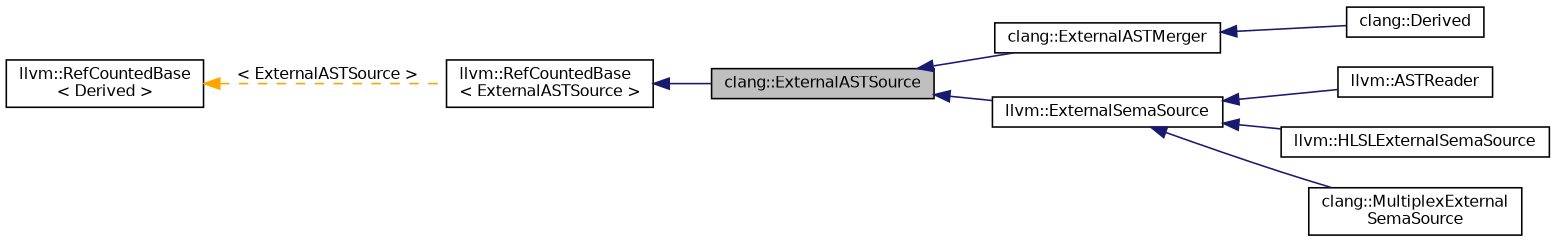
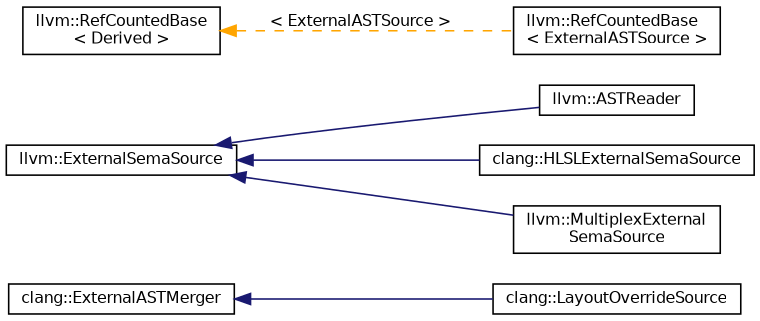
  digraph {
    rankdir=LR
    node [color=black fontname=Helvetica fontsize=10 shape=record]
    edge [color=midnightblue dir=back fontname=Helvetica fontsize=10 labelfontname=Helvetica labelfontsize=10 style=solid]
-   n1 [fillcolor=grey75 fontcolor=black height=0.2 label="clang::ExternalASTSource" style=filled width=0.4]
    n2 [height=0.2 label="clang::ExternalASTMerger" width=0.4]
    n3 [height=0.2 label="llvm::ExternalSemaSource" width=0.4]
-   n4 [height=0.2 label="clang::Derived" width=0.4]
+   n4 [height=0.2 label="clang::LayoutOverrideSource" width=0.4]
    n5 [height=0.2 label="llvm::ASTReader" width=0.4]
-   n6 [height=0.2 label="llvm::HLSLExternalSemaSource" width=0.4]
-   n7 [height=0.2 label="clang::MultiplexExternal\lSemaSource" width=0.4]
+   n6 [height=0.2 label="clang::HLSLExternalSemaSource" width=0.4]
+   n7 [height=0.2 label="llvm::MultiplexExternal\lSemaSource" width=0.4]
    n8 [height=0.2 label="llvm::RefCountedBase\l\< ExternalASTSource \>" width=0.4]
    n9 [height=0.2 label="llvm::RefCountedBase\l\< Derived \>" width=0.4]
-   n1 -> n2
-   n1 -> n3
    n2 -> n4
    n3 -> n5
    n3 -> n6
    n3 -> n7
-   n8 -> n1
    n9 -> n8 [color=orange label=" \< ExternalASTSource \>" style=dashed]
  }
